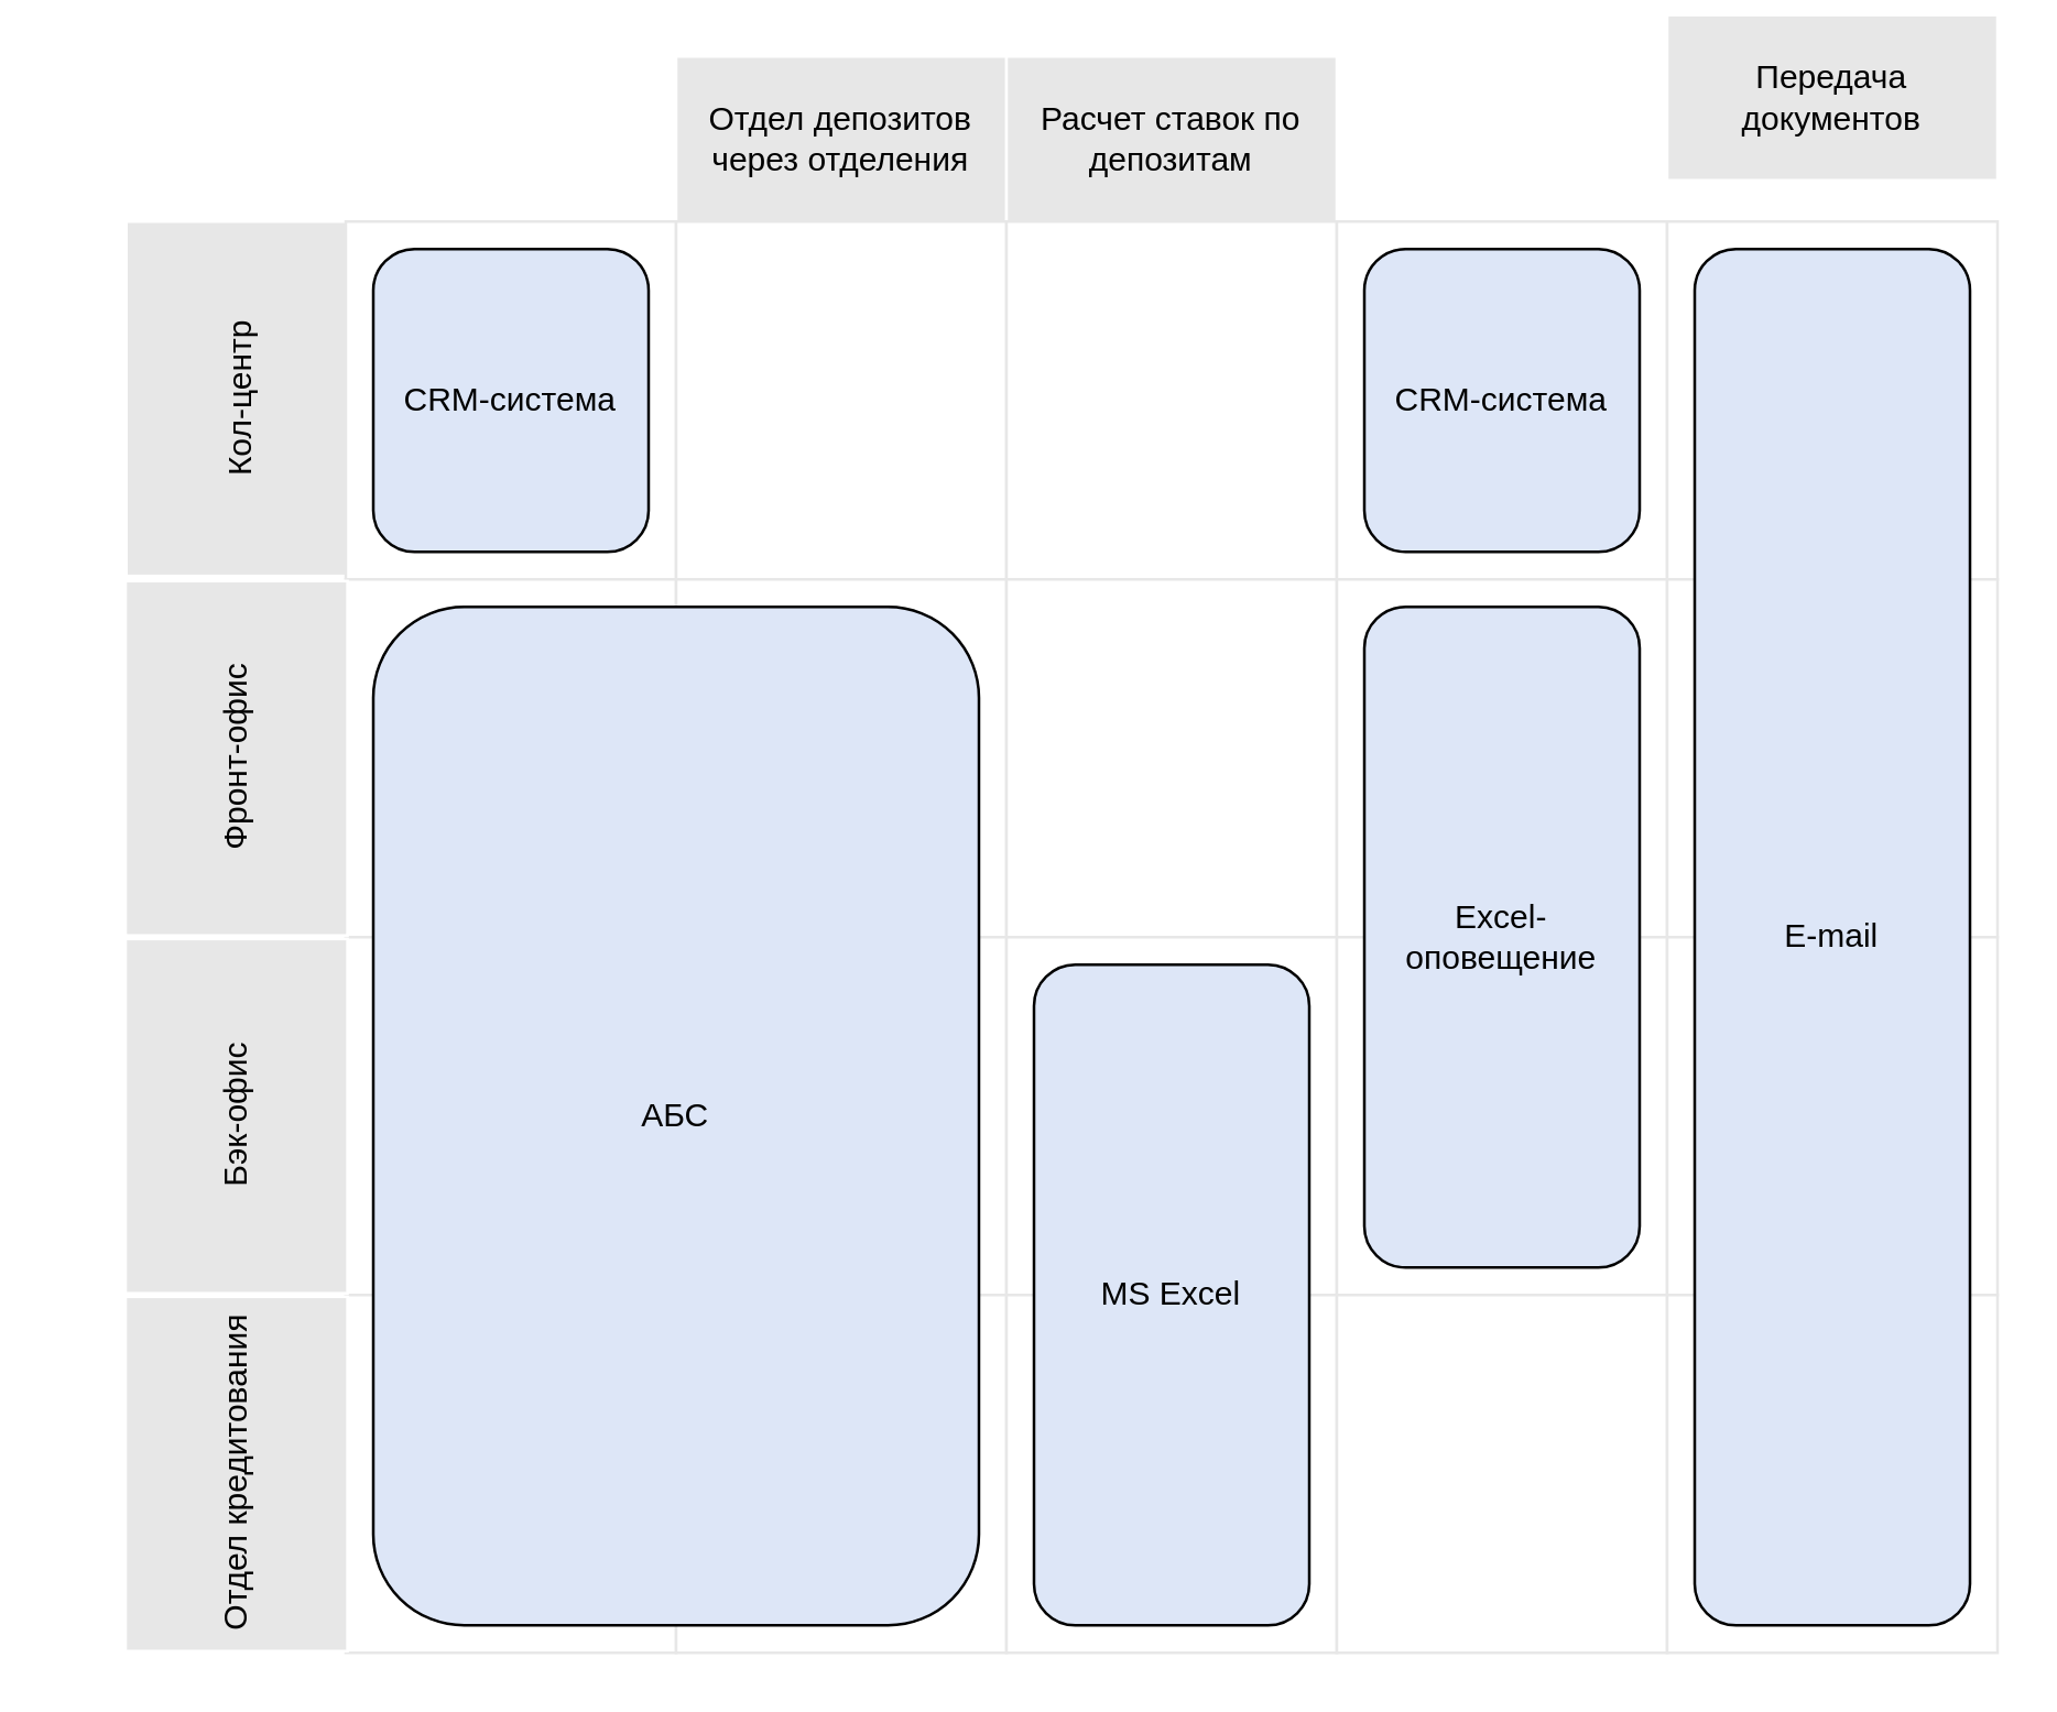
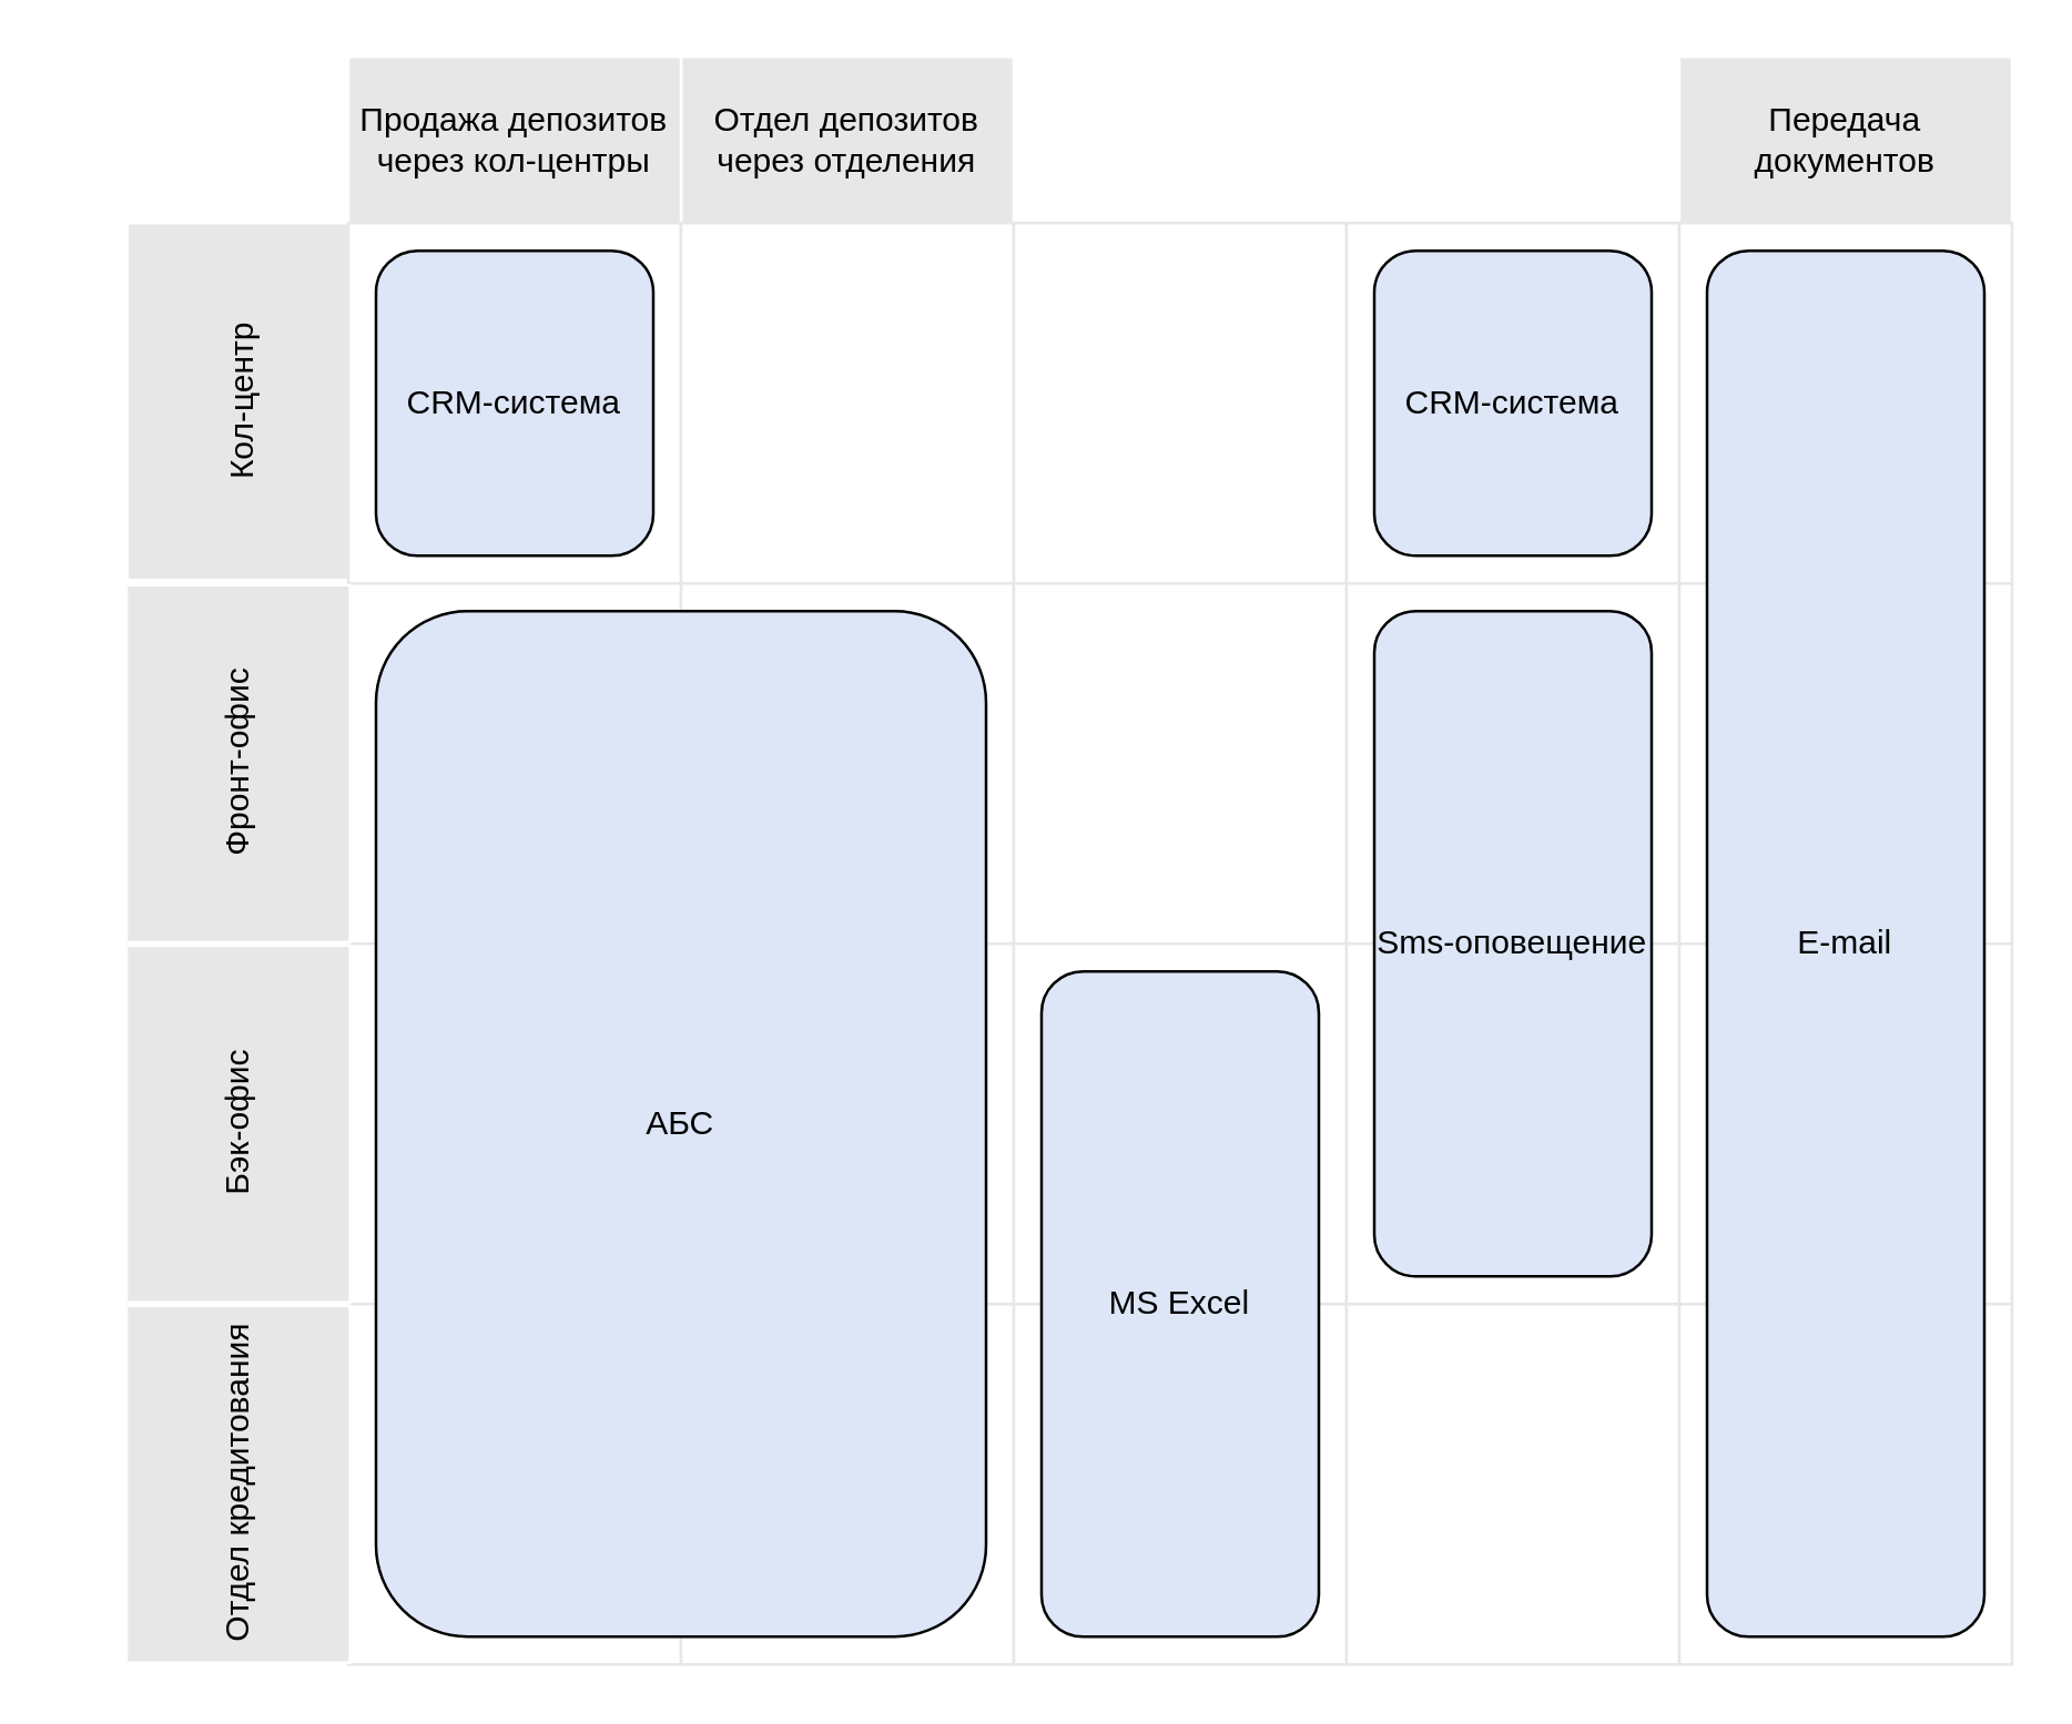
  <mxCell id="0" />
  <mxCell id="1" parent="0" />
  <mxCell id="2" value="Отдел депозитов через отделения" style="rounded=0;whiteSpace=wrap;html=1;fillColor=#E7E7E7;strokeColor=#FFFFFF;" vertex="1" parent="1"><mxGeometry x="245" y="20" width="120" height="60" as="geometry" /></mxCell>
- <mxCell id="3" value="Расчет ставок по депозитам" style="rounded=0;whiteSpace=wrap;html=1;fillColor=#E7E7E7;strokeColor=#FFFFFF;" vertex="1" parent="1"><mxGeometry x="365" y="20" width="120" height="60" as="geometry" /></mxCell>
- <mxCell id="4" value="Передача документов" style="rounded=0;whiteSpace=wrap;html=1;fillColor=#E7E7E7;strokeColor=#FFFFFF;" vertex="1" parent="1"><mxGeometry x="605" y="5" width="120" height="60" as="geometry" /></mxCell>
+ <mxCell id="4" value="Передача документов" style="rounded=0;whiteSpace=wrap;html=1;fillColor=#E7E7E7;strokeColor=#FFFFFF;" vertex="1" parent="1"><mxGeometry x="605" y="20" width="120" height="60" as="geometry" /></mxCell>
+ <mxCell id="5" value="Продажа депозитов через кол-центры" style="rounded=0;whiteSpace=wrap;html=1;fillColor=#E7E7E7;strokeColor=#FFFFFF;" vertex="1" parent="1"><mxGeometry x="125" y="20" width="120" height="60" as="geometry" /></mxCell>
  <mxCell id="6" value="Кол-центр" style="rounded=0;whiteSpace=wrap;html=1;fillColor=#E7E7E7;strokeColor=#FFFFFF;rotation=-90;" vertex="1" parent="1"><mxGeometry x="23.27" y="102.04" width="128.75" height="84.7" as="geometry" /></mxCell>
  <mxCell id="7" value="" style="rounded=0;whiteSpace=wrap;html=1;fillColor=#FFFFFF;strokeColor=#E7E7E7;" vertex="1" parent="1"><mxGeometry x="125" y="80" width="120" height="130" as="geometry" /></mxCell>
  <mxCell id="8" value="" style="rounded=0;whiteSpace=wrap;html=1;fillColor=#FFFFFF;strokeColor=#E7E7E7;" vertex="1" parent="1"><mxGeometry x="245" y="80" width="120" height="130" as="geometry" /></mxCell>
  <mxCell id="9" value="" style="rounded=0;whiteSpace=wrap;html=1;fillColor=#FFFFFF;strokeColor=#E7E7E7;" vertex="1" parent="1"><mxGeometry x="365" y="80" width="120" height="130" as="geometry" /></mxCell>
  <mxCell id="10" value="" style="rounded=0;whiteSpace=wrap;html=1;fillColor=#FFFFFF;strokeColor=#E7E7E7;" vertex="1" parent="1"><mxGeometry x="485" y="80" width="120" height="130" as="geometry" /></mxCell>
  <mxCell id="11" value="" style="rounded=0;whiteSpace=wrap;html=1;fillColor=#FFFFFF;strokeColor=#E7E7E7;" vertex="1" parent="1"><mxGeometry x="605" y="80" width="120" height="130" as="geometry" /></mxCell>
  <mxCell id="12" value="" style="rounded=0;whiteSpace=wrap;html=1;fillColor=#FFFFFF;strokeColor=#E7E7E7;" vertex="1" parent="1"><mxGeometry x="125" y="210" width="120" height="130" as="geometry" /></mxCell>
  <mxCell id="13" value="" style="rounded=0;whiteSpace=wrap;html=1;fillColor=#FFFFFF;strokeColor=#E7E7E7;" vertex="1" parent="1"><mxGeometry x="245" y="210" width="120" height="130" as="geometry" /></mxCell>
  <mxCell id="14" value="" style="rounded=0;whiteSpace=wrap;html=1;fillColor=#FFFFFF;strokeColor=#E7E7E7;" vertex="1" parent="1"><mxGeometry x="365" y="210" width="120" height="130" as="geometry" /></mxCell>
  <mxCell id="15" value="" style="rounded=0;whiteSpace=wrap;html=1;fillColor=#FFFFFF;strokeColor=#E7E7E7;" vertex="1" parent="1"><mxGeometry x="485" y="210" width="120" height="130" as="geometry" /></mxCell>
  <mxCell id="16" value="" style="rounded=0;whiteSpace=wrap;html=1;fillColor=#FFFFFF;strokeColor=#E7E7E7;" vertex="1" parent="1"><mxGeometry x="605" y="210" width="120" height="130" as="geometry" /></mxCell>
  <mxCell id="17" value="" style="rounded=0;whiteSpace=wrap;html=1;fillColor=#FFFFFF;strokeColor=#E7E7E7;" vertex="1" parent="1"><mxGeometry x="125" y="340" width="120" height="130" as="geometry" /></mxCell>
  <mxCell id="18" value="" style="rounded=0;whiteSpace=wrap;html=1;fillColor=#FFFFFF;strokeColor=#E7E7E7;" vertex="1" parent="1"><mxGeometry x="245" y="340" width="120" height="130" as="geometry" /></mxCell>
  <mxCell id="19" value="" style="rounded=0;whiteSpace=wrap;html=1;fillColor=#FFFFFF;strokeColor=#E7E7E7;" vertex="1" parent="1"><mxGeometry x="365" y="340" width="120" height="130" as="geometry" /></mxCell>
  <mxCell id="20" value="" style="rounded=0;whiteSpace=wrap;html=1;fillColor=#FFFFFF;strokeColor=#E7E7E7;" vertex="1" parent="1"><mxGeometry x="485" y="340" width="120" height="130" as="geometry" /></mxCell>
  <mxCell id="21" value="" style="rounded=0;whiteSpace=wrap;html=1;fillColor=#FFFFFF;strokeColor=#E7E7E7;" vertex="1" parent="1"><mxGeometry x="605" y="340" width="120" height="130" as="geometry" /></mxCell>
  <mxCell id="22" value="" style="rounded=0;whiteSpace=wrap;html=1;fillColor=#FFFFFF;strokeColor=#E7E7E7;" vertex="1" parent="1"><mxGeometry x="125" y="470" width="120" height="130" as="geometry" /></mxCell>
  <mxCell id="23" value="" style="rounded=0;whiteSpace=wrap;html=1;fillColor=#FFFFFF;strokeColor=#E7E7E7;" vertex="1" parent="1"><mxGeometry x="245" y="470" width="120" height="130" as="geometry" /></mxCell>
  <mxCell id="24" value="" style="rounded=0;whiteSpace=wrap;html=1;fillColor=#FFFFFF;strokeColor=#E7E7E7;" vertex="1" parent="1"><mxGeometry x="365" y="470" width="120" height="130" as="geometry" /></mxCell>
  <mxCell id="25" value="" style="rounded=0;whiteSpace=wrap;html=1;fillColor=#FFFFFF;strokeColor=#E7E7E7;" vertex="1" parent="1"><mxGeometry x="485" y="470" width="120" height="130" as="geometry" /></mxCell>
  <mxCell id="26" value="" style="rounded=0;whiteSpace=wrap;html=1;fillColor=#FFFFFF;strokeColor=#E7E7E7;" vertex="1" parent="1"><mxGeometry x="605" y="470" width="120" height="130" as="geometry" /></mxCell>
  <mxCell id="27" value="Фронт-офис" style="rounded=0;whiteSpace=wrap;html=1;fillColor=#E7E7E7;strokeColor=#FFFFFF;rotation=-90;" vertex="1" parent="1"><mxGeometry x="20.95" y="234.68" width="128.75" height="80.62" as="geometry" /></mxCell>
  <mxCell id="28" value="Бэк-офис" style="rounded=0;whiteSpace=wrap;html=1;fillColor=#E7E7E7;strokeColor=#FFFFFF;rotation=-90;" vertex="1" parent="1"><mxGeometry x="20.955" y="364.695" width="128.75" height="80.62" as="geometry" /></mxCell>
  <mxCell id="29" value="Отдел кредитования" style="rounded=0;whiteSpace=wrap;html=1;fillColor=#E7E7E7;strokeColor=#FFFFFF;rotation=-90;" vertex="1" parent="1"><mxGeometry x="20.955" y="494.695" width="128.75" height="80.62" as="geometry" /></mxCell>
  <mxCell id="30" value="CRM-система" style="rounded=1;whiteSpace=wrap;html=1;fillColor=#DDE6F7;" vertex="1" parent="1"><mxGeometry x="135" y="90" width="100" height="110" as="geometry" /></mxCell>
  <mxCell id="31" value="АБС" style="rounded=1;whiteSpace=wrap;html=1;fillColor=#DDE6F7;" vertex="1" parent="1"><mxGeometry x="135" y="220" width="220" height="370" as="geometry" /></mxCell>
  <mxCell id="32" value="CRM-система" style="rounded=1;whiteSpace=wrap;html=1;fillColor=#DDE6F7;" vertex="1" parent="1"><mxGeometry x="495" y="90" width="100" height="110" as="geometry" /></mxCell>
- <mxCell id="33" value="Excel-оповещение" style="rounded=1;whiteSpace=wrap;html=1;fillColor=#DDE6F7;" vertex="1" parent="1"><mxGeometry x="495" y="220" width="100" height="240" as="geometry" /></mxCell>
+ <mxCell id="33" value="Sms-оповещение" style="rounded=1;whiteSpace=wrap;html=1;fillColor=#DDE6F7;" vertex="1" parent="1"><mxGeometry x="495" y="220" width="100" height="240" as="geometry" /></mxCell>
  <mxCell id="34" value="MS Excel" style="rounded=1;whiteSpace=wrap;html=1;fillColor=#DDE6F7;" vertex="1" parent="1"><mxGeometry x="375" y="350" width="100" height="240" as="geometry" /></mxCell>
  <mxCell id="35" value="E-mail" style="rounded=1;whiteSpace=wrap;html=1;fillColor=#DDE6F7;" vertex="1" parent="1"><mxGeometry x="615" y="90" width="100" height="500" as="geometry" /></mxCell>
